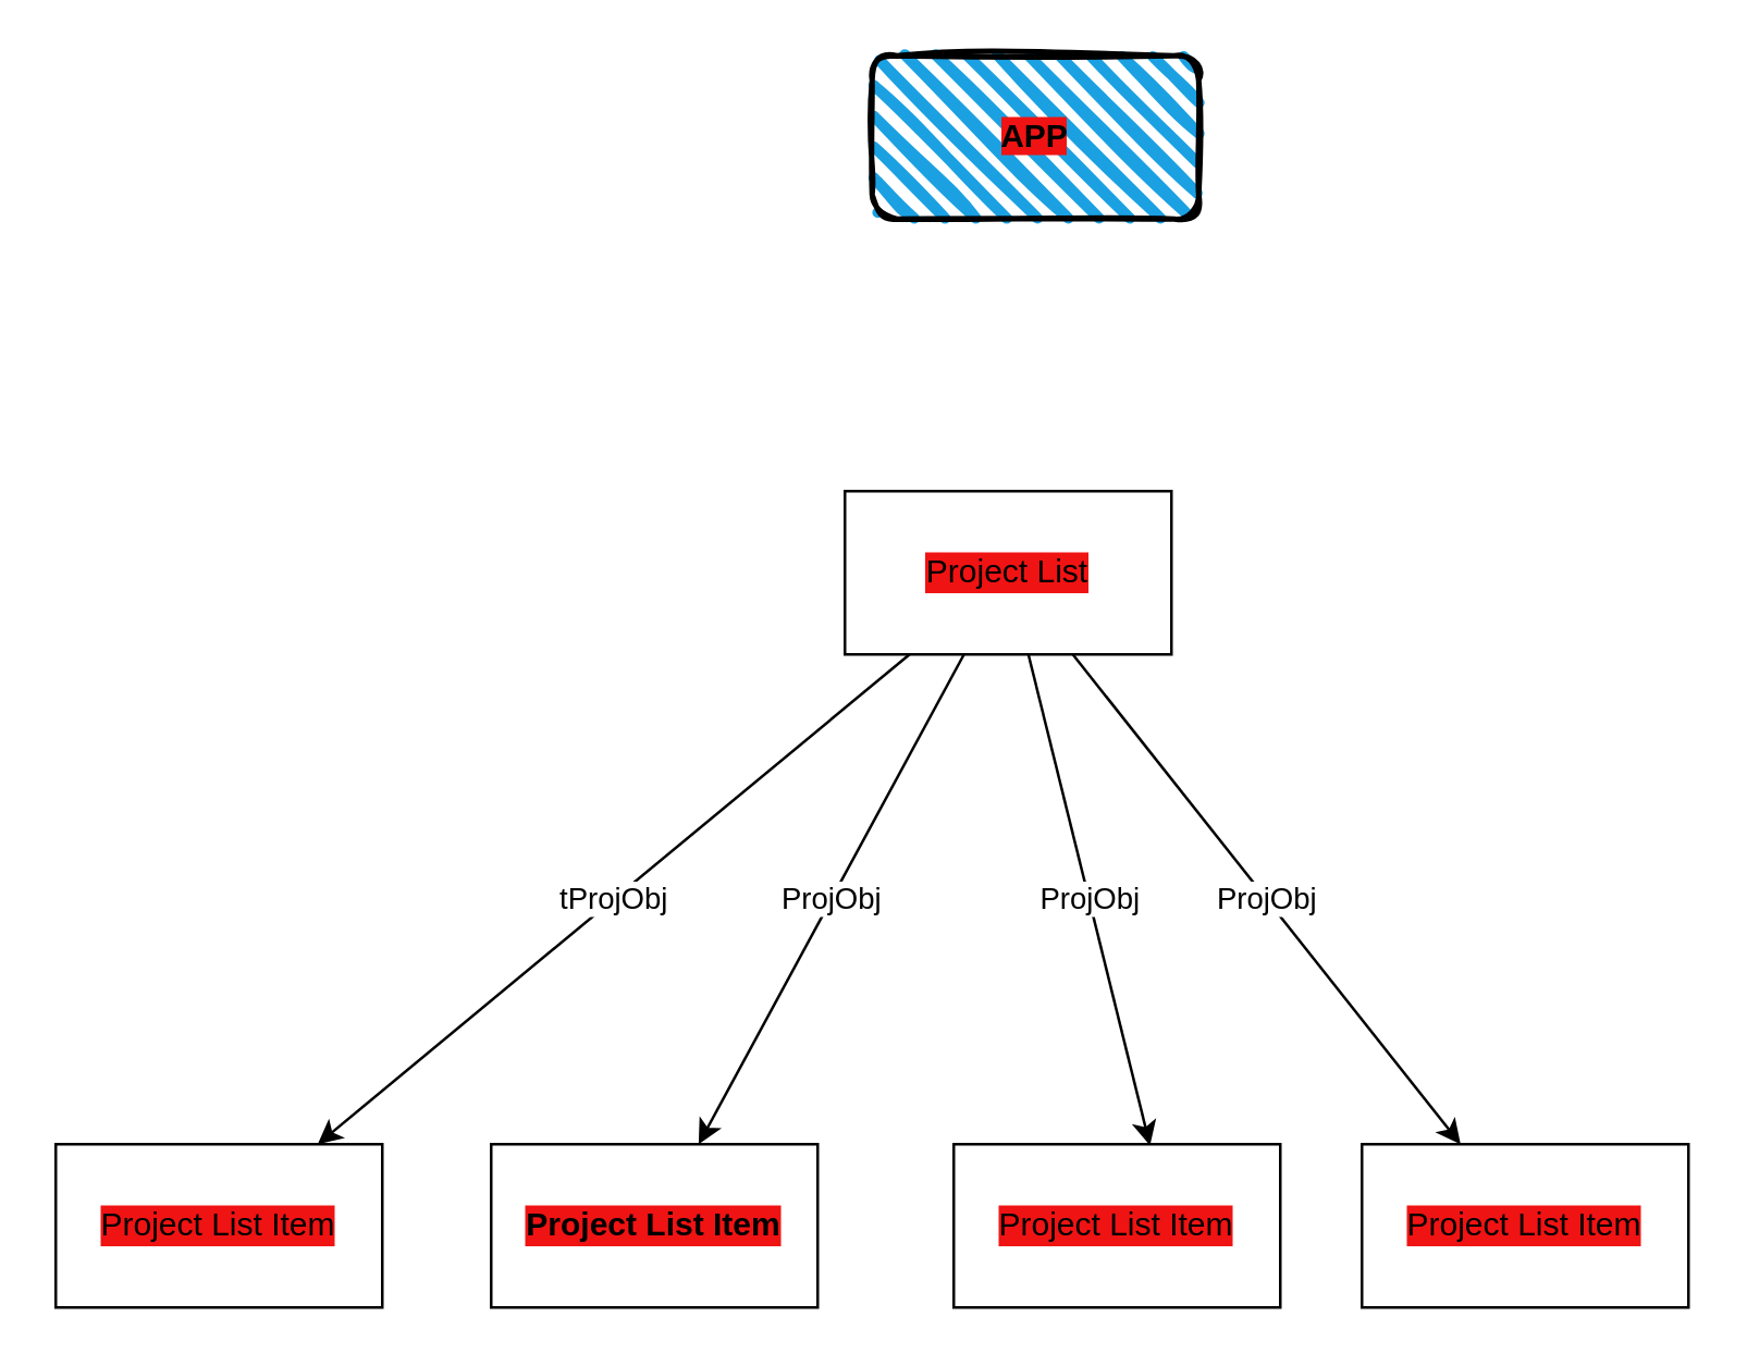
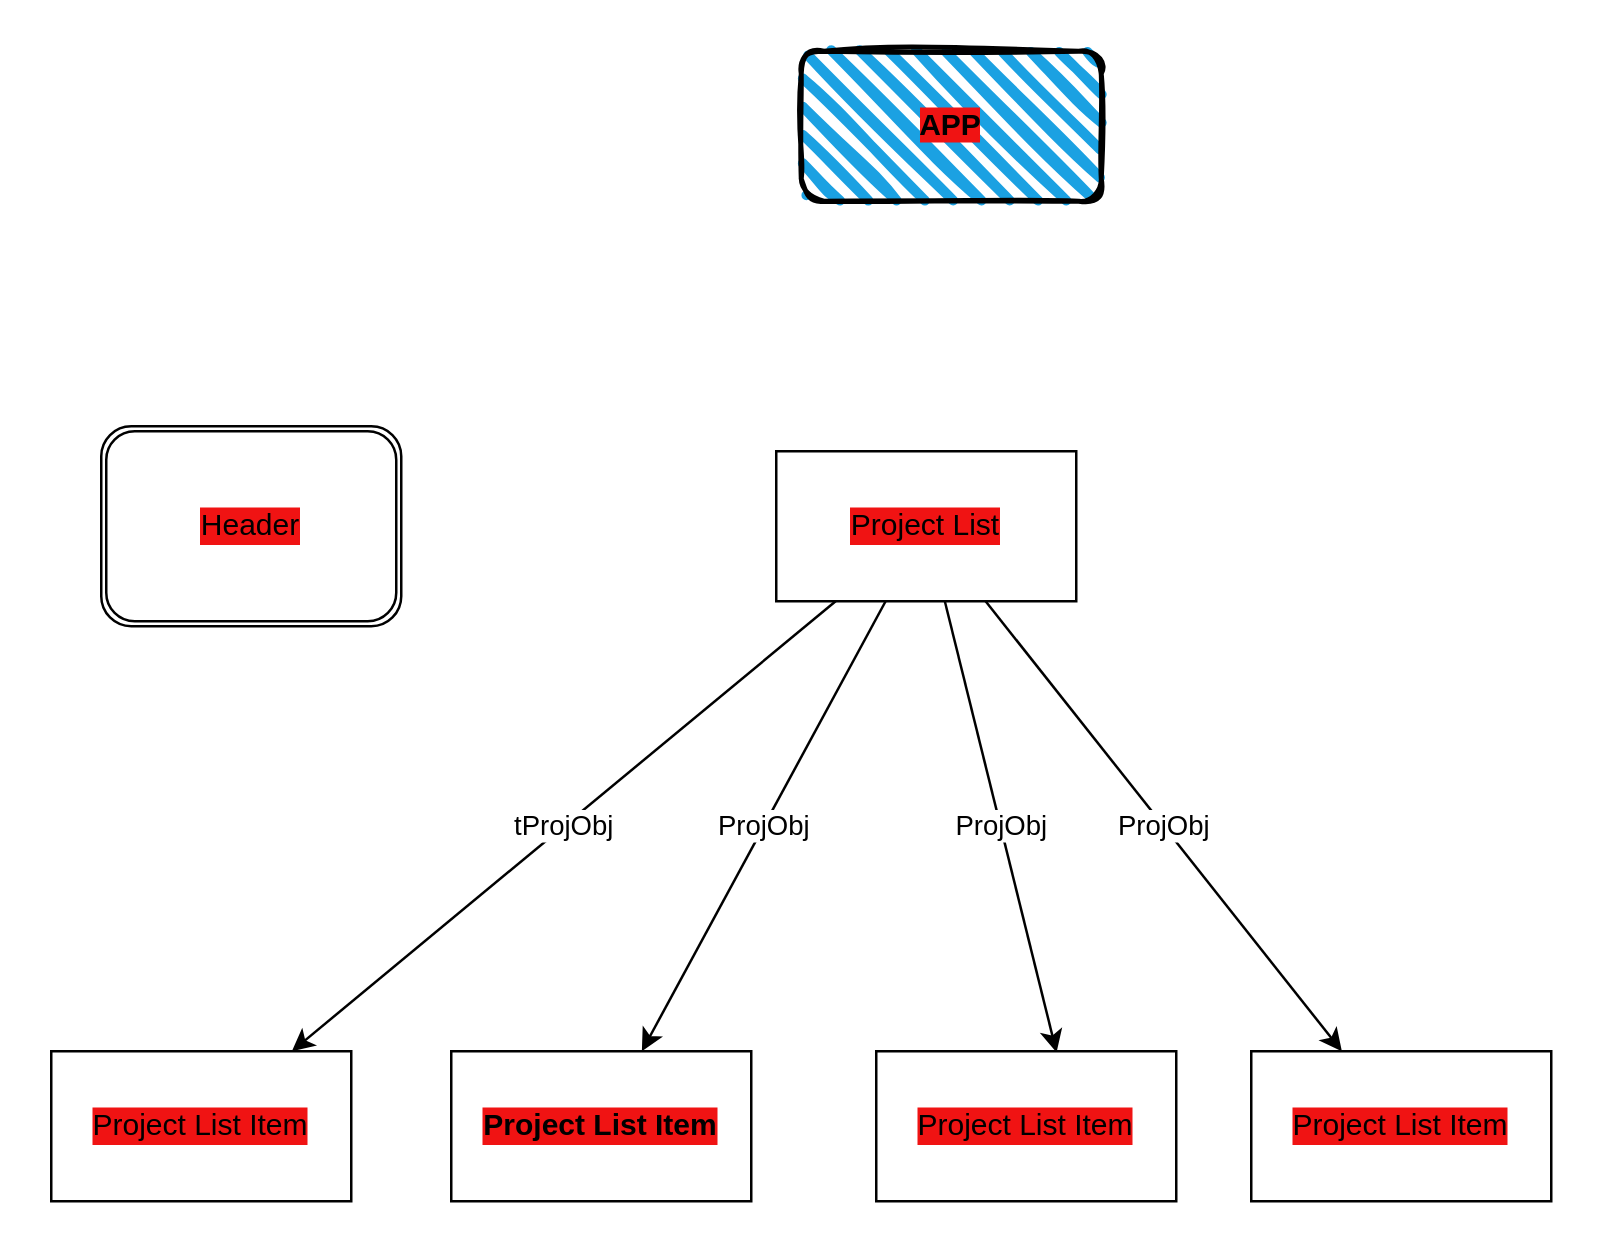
  <mxCell id="0" />
  <mxCell id="1" parent="0" />
  <mxCell id="2" value="&lt;b style=&quot;background-color: rgb(240 , 19 , 19)&quot;&gt;APP&lt;/b&gt;" style="rounded=1;whiteSpace=wrap;html=1;strokeWidth=2;fillWeight=4;hachureGap=8;hachureAngle=45;fillColor=#1ba1e2;sketch=1;" parent="1" vertex="1"><mxGeometry x="320" y="20" width="120" height="60" as="geometry" /></mxCell>
+ <mxCell id="3" value="Header" style="shape=ext;double=1;rounded=1;whiteSpace=wrap;html=1;labelBackgroundColor=#F01313;" parent="1" vertex="1"><mxGeometry x="40" y="170" width="120" height="80" as="geometry" /></mxCell>
  <mxCell id="4" value="tProjObj" style="edgeStyle=none;html=1;" parent="1" source="8" target="9" edge="1"><mxGeometry relative="1" as="geometry" /></mxCell>
  <mxCell id="5" value="ProjObj" style="edgeStyle=none;html=1;" parent="1" source="8" target="10" edge="1"><mxGeometry relative="1" as="geometry" /></mxCell>
  <mxCell id="6" value="ProjObj" style="edgeStyle=none;html=1;entryX=0.601;entryY=0.008;entryDx=0;entryDy=0;entryPerimeter=0;" parent="1" source="8" target="12" edge="1"><mxGeometry relative="1" as="geometry" /></mxCell>
  <mxCell id="7" value="ProjObj" style="edgeStyle=none;html=1;" parent="1" source="8" target="11" edge="1"><mxGeometry relative="1" as="geometry" /></mxCell>
  <mxCell id="8" value="Project List" style="rounded=0;whiteSpace=wrap;html=1;labelBackgroundColor=#F01313;" parent="1" vertex="1"><mxGeometry x="310" y="180" width="120" height="60" as="geometry" /></mxCell>
  <mxCell id="9" value="Project List Item" style="rounded=0;whiteSpace=wrap;html=1;labelBackgroundColor=#F01313;" parent="1" vertex="1"><mxGeometry x="20" y="420" width="120" height="60" as="geometry" /></mxCell>
  <mxCell id="10" value="Project List Item" style="rounded=0;whiteSpace=wrap;html=1;labelBackgroundColor=#F01313;fontStyle=1" parent="1" vertex="1"><mxGeometry x="180" y="420" width="120" height="60" as="geometry" /></mxCell>
  <mxCell id="11" value="Project List Item" style="rounded=0;whiteSpace=wrap;html=1;labelBackgroundColor=#F01313;" parent="1" vertex="1"><mxGeometry x="500" y="420" width="120" height="60" as="geometry" /></mxCell>
  <mxCell id="12" value="Project List Item" style="rounded=0;whiteSpace=wrap;html=1;labelBackgroundColor=#F01313;" parent="1" vertex="1"><mxGeometry x="350" y="420" width="120" height="60" as="geometry" /></mxCell>
